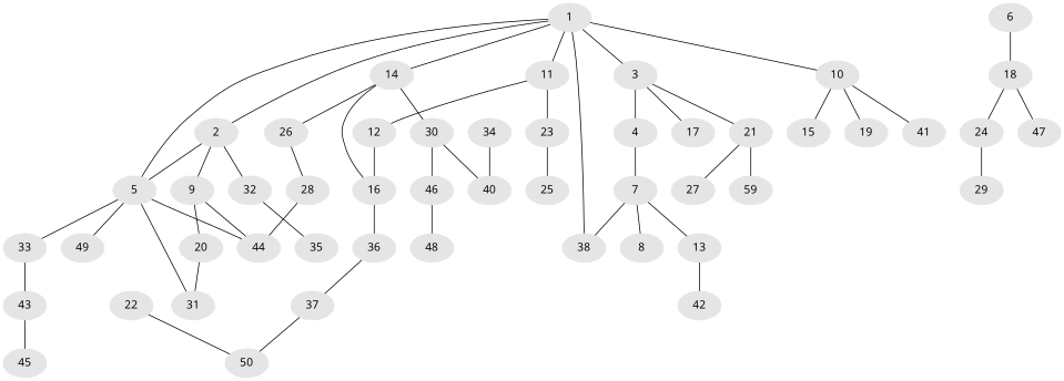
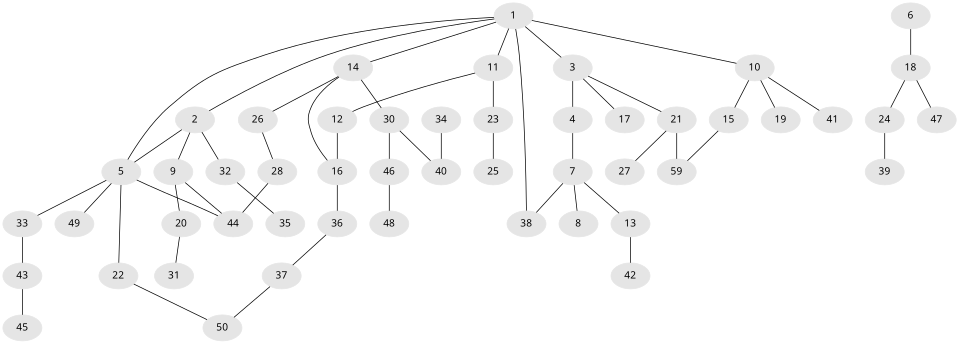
  graph {
    fontname="Noto Sans"
    node [color=gray90 fontname="Noto Sans" style=filled]
    edge [fontname="Noto Sans" weight=1.0]
    1
    2
    3
    5
    10
    11
    14
    38
    9
    32
    4
    17
    21
    22
    33
    44
    49
    6
    18
    15
    19
    41
    12
    23
    16
    26
    30
    20
    35
    7
    n31 [label=59]
    27
    8
    13
    50
    43
    24
    47
    42
    31
    34
    40
    25
    36
    28
    46
    37
-   39 [label=29]
+   39
    48
    45
    1 -- 2
    1 -- 3 [weight=2.0]
    1 -- 5
    1 -- 10
    1 -- 11
    1 -- 14
    1 -- 38
    2 -- 5
    2 -- 9
    2 -- 32
    3 -- 4
    3 -- 17
    3 -- 21
-   5 -- 31
+   5 -- 22
    5 -- 33
    5 -- 44
    5 -- 49
    10 -- 15
    10 -- 19
    10 -- 41
    11 -- 12
    11 -- 23
    14 -- 16
    14 -- 26
    14 -- 30
    9 -- 44
    9 -- 20
    32 -- 35
    4 -- 7
    21 -- n31 [weight=3.0]
    21 -- 27
    22 -- 50
    33 -- 43
    6 -- 18
    18 -- 24
    18 -- 47
+   15 -- n31
    12 -- 16
    23 -- 25 [weight=2.0]
    16 -- 36
    26 -- 28
    30 -- 40
    30 -- 46
    20 -- 31
    7 -- 38
    7 -- 8
    7 -- 13
    13 -- 42
    43 -- 45
    24 -- 39
    34 -- 40
    36 -- 37
    28 -- 44 [weight=3.0]
    46 -- 48 [weight=2.0]
    37 -- 50
  }
